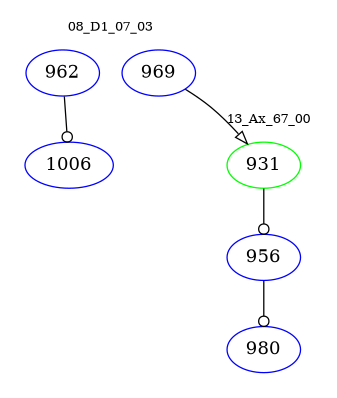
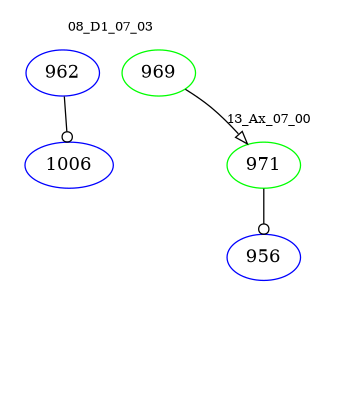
  digraph {
    node [color=blue]
    edge [arrowhead=odot color=black]
-   n1 [color=green label=931]
+   n1 [color=green label=971]
    n2 [label=956]
-   n3 [label=980]
-   n4 [label=969]
+   n4 [color=green label=969]
    n5 [label=962]
    n6 [label=1006]
    subgraph cluster_1 {
      color=white
      fontsize=10
-     label="13_Ax_67_00"
+     label="13_Ax_07_00"
      n1
      n2
-     n3
    }
    subgraph cluster_2 {
      color=white
      fontsize=10
      label="08_D1_07_03"
      n4
      n5
      n6
    }
    n1 -> n2
-   n2 -> n3
    n4 -> n1 [arrowhead=onormal]
    n5 -> n6
  }
